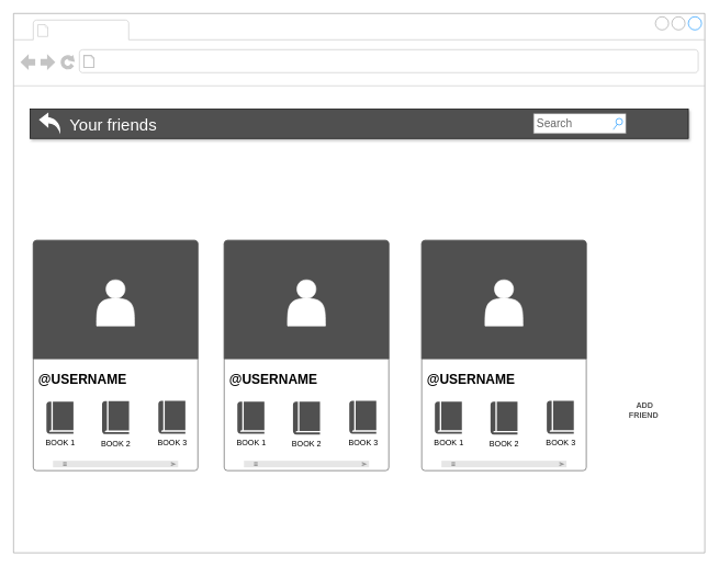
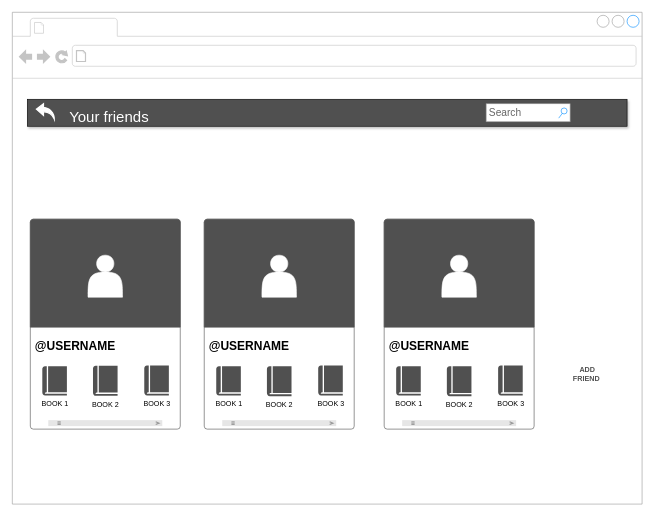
  <mxCell id="0" />
  <mxCell id="1" parent="0" />
  <mxCell id="2" value="" style="strokeWidth=1;shadow=0;dashed=0;align=center;html=1;shape=mxgraph.mockup.containers.browserWindow;rSize=0;strokeColor=#999999;mainText=,;recursiveResize=0;rounded=0;labelBackgroundColor=none;fontFamily=Verdana;fontSize=12" parent="1" vertex="1"><mxGeometry x="20" y="20" width="1050" height="820" as="geometry" /></mxCell>
  <mxCell id="3" value="" style="rounded=0;whiteSpace=wrap;html=1;shadow=1;fontSize=15;fontColor=#FFFFFF;fillColor=#505050;" vertex="1" parent="2"><mxGeometry x="25" y="145" width="1000" height="45" as="geometry" /></mxCell>
  <mxCell id="4" value="Search" style="strokeWidth=1;shadow=0;dashed=0;align=center;html=1;shape=mxgraph.mockup.forms.searchBox;strokeColor=#999999;mainText=;strokeColor2=#008cff;fontColor=#666666;fontSize=17;align=left;spacingLeft=3;rounded=0;labelBackgroundColor=none;" parent="2" vertex="1"><mxGeometry x="790" y="152.5" width="140" height="30" as="geometry" /></mxCell>
- <mxCell id="5" value="&lt;font style=&quot;font-size: 25px;&quot;&gt;Your friends&amp;nbsp;&lt;/font&gt;" style="text;html=1;strokeColor=none;fillColor=none;align=center;verticalAlign=middle;whiteSpace=wrap;rounded=0;shadow=1;fontSize=25;fontColor=#FFFFFF;" vertex="1" parent="2"><mxGeometry x="70" y="152.5" width="170" height="30" as="geometry" /></mxCell>
+ <mxCell id="5" value="&lt;font style=&quot;font-size: 25px;&quot;&gt;Your friends&amp;nbsp;&lt;/font&gt;" style="text;html=1;strokeColor=none;fillColor=none;align=center;verticalAlign=middle;whiteSpace=wrap;rounded=0;shadow=1;fontSize=25;fontColor=#FFFFFF;" vertex="1" parent="2"><mxGeometry x="80" y="157.5" width="170" height="30" as="geometry" /></mxCell>
  <mxCell id="6" value="" style="html=1;verticalLabelPosition=bottom;align=center;labelBackgroundColor=#ffffff;verticalAlign=top;strokeWidth=2;strokeColor=#FFFFFF;shadow=0;dashed=0;shape=mxgraph.ios7.icons.back;" vertex="1" parent="2"><mxGeometry x="40" y="152.5" width="30" height="25.5" as="geometry" /></mxCell>
  <mxCell id="7" value="&lt;span style=&quot;font-size: 20px;&quot;&gt;&lt;b&gt;&lt;br&gt;&lt;/b&gt;&lt;/span&gt;" style="html=1;shadow=0;dashed=0;shape=mxgraph.bootstrap.rrect;rSize=5;strokeColor=#505050;html=1;whiteSpace=wrap;fillColor=#ffffff;fontColor=#000000;verticalAlign=bottom;align=left;spacing=20;spacingBottom=50;fontSize=14;" vertex="1" parent="2"><mxGeometry x="30" y="345" width="250" height="350" as="geometry" /></mxCell>
  <mxCell id="8" value="" style="html=1;shadow=0;dashed=0;shape=mxgraph.bootstrap.topButton;rSize=5;perimeter=none;whiteSpace=wrap;fillColor=#505050;strokeColor=#505050;fontColor=#DEE2E6;resizeWidth=1;fontSize=18;" vertex="1" parent="7"><mxGeometry width="250" height="180" relative="1" as="geometry" /></mxCell>
  <mxCell id="9" value="" style="shape=actor;whiteSpace=wrap;html=1;strokeColor=#FFFFFF;fillColor=#FFFFFF;gradientColor=none;" vertex="1" parent="7"><mxGeometry x="96.25" y="60" width="57.5" height="70" as="geometry" /></mxCell>
  <mxCell id="10" value="&lt;b style=&quot;font-size: 20px; text-align: left;&quot;&gt;@USERNAME&lt;/b&gt;" style="text;html=1;strokeColor=none;fillColor=none;align=center;verticalAlign=middle;whiteSpace=wrap;rounded=0;" vertex="1" parent="7"><mxGeometry x="10" y="200" width="130" height="20" as="geometry" /></mxCell>
  <mxCell id="11" value="BOOK 1" style="sketch=0;pointerEvents=1;shadow=0;dashed=0;html=1;strokeColor=none;fillColor=#505050;labelPosition=center;verticalLabelPosition=bottom;verticalAlign=top;outlineConnect=0;align=center;shape=mxgraph.office.concepts.book_journal;" vertex="1" parent="7"><mxGeometry x="20" y="245" width="41" height="49" as="geometry" /></mxCell>
  <mxCell id="12" value="BOOK 2" style="sketch=0;pointerEvents=1;shadow=0;dashed=0;html=1;strokeColor=none;fillColor=#505050;labelPosition=center;verticalLabelPosition=bottom;verticalAlign=top;outlineConnect=0;align=center;shape=mxgraph.office.concepts.book_journal;" vertex="1" parent="7"><mxGeometry x="104.5" y="244.5" width="41" height="50" as="geometry" /></mxCell>
  <mxCell id="13" value="BOOK 3" style="sketch=0;pointerEvents=1;shadow=0;dashed=0;html=1;strokeColor=none;fillColor=#505050;labelPosition=center;verticalLabelPosition=bottom;verticalAlign=top;outlineConnect=0;align=center;shape=mxgraph.office.concepts.book_journal;" vertex="1" parent="7"><mxGeometry x="190" y="244" width="41" height="50" as="geometry" /></mxCell>
  <mxCell id="14" value="" style="strokeWidth=1;html=1;shadow=0;dashed=0;shape=mxgraph.android.action_bar;fillColor=#E6E6E6;strokeColor=#c0c0c0;strokeWidth=2;fontColor=#505050;flipH=1;" vertex="1" parent="7"><mxGeometry x="30" y="335" width="190" height="10" as="geometry" /></mxCell>
  <mxCell id="15" value="&lt;span style=&quot;font-size: 20px;&quot;&gt;&lt;b&gt;&lt;br&gt;&lt;/b&gt;&lt;/span&gt;" style="html=1;shadow=0;dashed=0;shape=mxgraph.bootstrap.rrect;rSize=5;strokeColor=#505050;html=1;whiteSpace=wrap;fillColor=#ffffff;fontColor=#000000;verticalAlign=bottom;align=left;spacing=20;spacingBottom=50;fontSize=14;" vertex="1" parent="2"><mxGeometry x="320" y="345" width="250" height="350" as="geometry" /></mxCell>
  <mxCell id="16" value="" style="html=1;shadow=0;dashed=0;shape=mxgraph.bootstrap.topButton;rSize=5;perimeter=none;whiteSpace=wrap;fillColor=#505050;strokeColor=#505050;fontColor=#DEE2E6;resizeWidth=1;fontSize=18;" vertex="1" parent="15"><mxGeometry width="250" height="180" relative="1" as="geometry" /></mxCell>
  <mxCell id="17" value="" style="shape=actor;whiteSpace=wrap;html=1;strokeColor=#FFFFFF;fillColor=#FFFFFF;gradientColor=none;" vertex="1" parent="15"><mxGeometry x="96.25" y="60" width="57.5" height="70" as="geometry" /></mxCell>
  <mxCell id="18" value="&lt;b style=&quot;font-size: 20px; text-align: left;&quot;&gt;@USERNAME&lt;/b&gt;" style="text;html=1;strokeColor=none;fillColor=none;align=center;verticalAlign=middle;whiteSpace=wrap;rounded=0;" vertex="1" parent="15"><mxGeometry x="10" y="200" width="130" height="20" as="geometry" /></mxCell>
  <mxCell id="19" value="BOOK 1" style="sketch=0;pointerEvents=1;shadow=0;dashed=0;html=1;strokeColor=none;fillColor=#505050;labelPosition=center;verticalLabelPosition=bottom;verticalAlign=top;outlineConnect=0;align=center;shape=mxgraph.office.concepts.book_journal;" vertex="1" parent="15"><mxGeometry x="20" y="245" width="41" height="49" as="geometry" /></mxCell>
  <mxCell id="20" value="BOOK 2" style="sketch=0;pointerEvents=1;shadow=0;dashed=0;html=1;strokeColor=none;fillColor=#505050;labelPosition=center;verticalLabelPosition=bottom;verticalAlign=top;outlineConnect=0;align=center;shape=mxgraph.office.concepts.book_journal;" vertex="1" parent="15"><mxGeometry x="104.5" y="245" width="41" height="50" as="geometry" /></mxCell>
  <mxCell id="21" value="BOOK 3" style="sketch=0;pointerEvents=1;shadow=0;dashed=0;html=1;strokeColor=none;fillColor=#505050;labelPosition=center;verticalLabelPosition=bottom;verticalAlign=top;outlineConnect=0;align=center;shape=mxgraph.office.concepts.book_journal;" vertex="1" parent="15"><mxGeometry x="190" y="244" width="41" height="50" as="geometry" /></mxCell>
  <mxCell id="22" value="" style="strokeWidth=1;html=1;shadow=0;dashed=0;shape=mxgraph.android.action_bar;fillColor=#E6E6E6;strokeColor=#c0c0c0;strokeWidth=2;fontColor=#505050;flipH=1;" vertex="1" parent="15"><mxGeometry x="30" y="335" width="190" height="10" as="geometry" /></mxCell>
  <mxCell id="23" value="&lt;span style=&quot;font-size: 20px;&quot;&gt;&lt;b&gt;&lt;br&gt;&lt;/b&gt;&lt;/span&gt;" style="html=1;shadow=0;dashed=0;shape=mxgraph.bootstrap.rrect;rSize=5;strokeColor=#505050;html=1;whiteSpace=wrap;fillColor=#ffffff;fontColor=#000000;verticalAlign=bottom;align=left;spacing=20;spacingBottom=50;fontSize=14;" vertex="1" parent="2"><mxGeometry x="620" y="345" width="250" height="350" as="geometry" /></mxCell>
  <mxCell id="24" value="" style="html=1;shadow=0;dashed=0;shape=mxgraph.bootstrap.topButton;rSize=5;perimeter=none;whiteSpace=wrap;fillColor=#505050;strokeColor=#505050;fontColor=#DEE2E6;resizeWidth=1;fontSize=18;" vertex="1" parent="23"><mxGeometry width="250" height="180" relative="1" as="geometry" /></mxCell>
  <mxCell id="25" value="" style="shape=actor;whiteSpace=wrap;html=1;strokeColor=#FFFFFF;fillColor=#FFFFFF;gradientColor=none;" vertex="1" parent="23"><mxGeometry x="96.25" y="60" width="57.5" height="70" as="geometry" /></mxCell>
  <mxCell id="26" value="&lt;b style=&quot;font-size: 20px; text-align: left;&quot;&gt;@USERNAME&lt;/b&gt;" style="text;html=1;strokeColor=none;fillColor=none;align=center;verticalAlign=middle;whiteSpace=wrap;rounded=0;" vertex="1" parent="23"><mxGeometry x="10" y="200" width="130" height="20" as="geometry" /></mxCell>
  <mxCell id="27" value="BOOK 1" style="sketch=0;pointerEvents=1;shadow=0;dashed=0;html=1;strokeColor=none;fillColor=#505050;labelPosition=center;verticalLabelPosition=bottom;verticalAlign=top;outlineConnect=0;align=center;shape=mxgraph.office.concepts.book_journal;" vertex="1" parent="23"><mxGeometry x="20" y="245" width="41" height="49" as="geometry" /></mxCell>
  <mxCell id="28" value="BOOK 2" style="sketch=0;pointerEvents=1;shadow=0;dashed=0;html=1;strokeColor=none;fillColor=#505050;labelPosition=center;verticalLabelPosition=bottom;verticalAlign=top;outlineConnect=0;align=center;shape=mxgraph.office.concepts.book_journal;" vertex="1" parent="23"><mxGeometry x="104.5" y="245" width="41" height="50" as="geometry" /></mxCell>
  <mxCell id="29" value="BOOK 3" style="sketch=0;pointerEvents=1;shadow=0;dashed=0;html=1;strokeColor=none;fillColor=#505050;labelPosition=center;verticalLabelPosition=bottom;verticalAlign=top;outlineConnect=0;align=center;shape=mxgraph.office.concepts.book_journal;" vertex="1" parent="23"><mxGeometry x="190" y="244" width="41" height="50" as="geometry" /></mxCell>
  <mxCell id="30" value="" style="strokeWidth=1;html=1;shadow=0;dashed=0;shape=mxgraph.android.action_bar;fillColor=#E6E6E6;strokeColor=#c0c0c0;strokeWidth=2;fontColor=#505050;flipH=1;" vertex="1" parent="23"><mxGeometry x="30" y="335" width="190" height="10" as="geometry" /></mxCell>
  <mxCell id="31" value="" style="shape=image;html=1;verticalAlign=top;verticalLabelPosition=bottom;labelBackgroundColor=#ffffff;imageAspect=0;aspect=fixed;image=https://cdn4.iconfinder.com/data/icons/ionicons/512/icon-ios7-plus-outline-128.png;strokeColor=#FFFFFF;fillColor=#FFFFFF;gradientColor=none;" vertex="1" parent="2"><mxGeometry x="920" y="481" width="78" height="78" as="geometry" /></mxCell>
  <mxCell id="32" value="&lt;b&gt;&lt;font color=&quot;#505050&quot;&gt;ADD FRIEND&lt;/font&gt;&lt;/b&gt;&amp;nbsp;" style="text;html=1;strokeColor=none;fillColor=none;align=center;verticalAlign=middle;whiteSpace=wrap;rounded=0;" vertex="1" parent="2"><mxGeometry x="929" y="589" width="60" height="30" as="geometry" /></mxCell>
